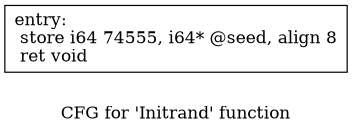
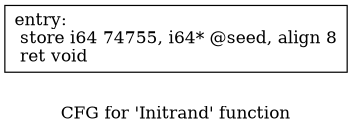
  digraph {
    label="CFG for 'Initrand' function"
-   n1 [label="{entry:\l  store i64 74555, i64* @seed, align 8\l  ret void\l}" shape=record]
+   n1 [label="{entry:\l  store i64 74755, i64* @seed, align 8\l  ret void\l}" shape=record]
  }
